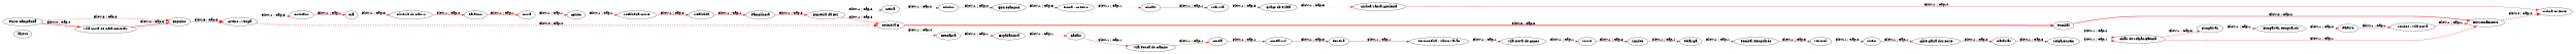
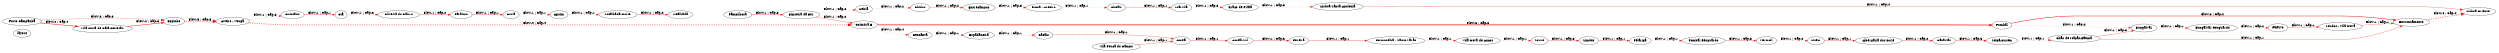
  digraph {
    rankdir=LR
    edge [color=red penwidth=1 style=solid]
    layout
    "Porto Campanhã"
    Espinho
    "Vila Nova de Gaia-Devesas"
    "Aveiro - Vouga"
    Quintans
    "Coimbra B"
    Pombal
    "Chão de Maçãs-Fátima"
    Entroncamento
    Fungalvaz
    "Lisboa Oriente"
    "Fungalvaz Resguardo"
    "Seiça-Ourém"
    "Oiã"
    Bencanta
    "Oliveira do Bairro"
    Espadaneira
    "Figueira da Foz"
    Leiria
    Paialvo
    "Soudos - Vila Nova"
    "Simões"
    Pelariga
    "Pombal Resguardo"
    Vermoil
    "Vila Nova de Anços"
    Soure
    Caxarias
    "Mealhada Norte"
    Mealhada
    Pampilhosa
    "Litém"
    Pereira
    "Formoselha / Santo Varão"
    Paraimo
    Curia
    Aguim
    "Vila Pouca do Campo"
    Ameal
    "Ameal-Sul"
    Casais
    "Óbidos"
    "Albergaria dos Doze"
    Marvila
    "Braço de Prata"
    "Lisboa Santa Apolónia"
    "Roma - Areeiro"
    Chelas
    Entrecampos
    "Porto Campanhã" -> Espinho [label="Flow:3 | Cap:3" penwidth=3 style=dotted]
    "Porto Campanhã" -> "Vila Nova de Gaia-Devesas" [label="Flow:2 | Cap:4" penwidth=2]
    Espinho -> "Aveiro - Vouga" [label="Flow:5 | Cap:5" penwidth=5 style=dotted]
    "Vila Nova de Gaia-Devesas" -> Espinho [label="Flow:2 | Cap:3" penwidth=2]
    "Aveiro - Vouga" -> Quintans [label="Flow:1 | Cap:5" style=dotted]
    "Aveiro - Vouga" -> "Coimbra B" [label="Flow:4 | Cap:4" penwidth=4 style=dotted]
    Quintans -> "Oiã" [label="Flow:1 | Cap:1"]
    "Coimbra B" -> Pombal [label="Flow:3 | Cap:3" penwidth=3]
    "Coimbra B" -> Bencanta [label="Flow:1 | Cap:4" style=dotted]
-   Pombal -> "Chão de Maçãs-Fátima" [label="Flow:1 | Cap:2" style=dotted]
+   Pombal -> Fungalvaz [label="Flow:1 | Cap:2" style=dotted]
    Pombal -> Entroncamento [label="Flow:2 | Cap:2" penwidth=2]
    "Chão de Maçãs-Fátima" -> Entroncamento [label="Flow:1 | Cap:1"]
    "Chão de Maçãs-Fátima" -> Fungalvaz [label="Flow:1 | Cap:3"]
    Entroncamento -> "Lisboa Oriente" [label="Flow:4 | Cap:4" penwidth=4 style=dotted]
    Fungalvaz -> "Fungalvaz Resguardo" [label="Flow:1 | Cap:1" style=dotted]
    "Fungalvaz Resguardo" -> Paialvo [label="Flow:1 | Cap:2" style=dotted]
    "Seiça-Ourém" -> "Chão de Maçãs-Fátima" [label="Flow:1 | Cap:1" style=dotted]
    "Oiã" -> "Oliveira do Bairro" [label="Flow:1 | Cap:3" style=dotted]
    Bencanta -> Espadaneira [label="Flow:1 | Cap:1" style=dotted]
    "Oliveira do Bairro" -> Paraimo [label="Flow:1 | Cap:2"]
    Espadaneira -> Casais [label="Flow:1 | Cap:1" style=dotted]
    "Figueira da Foz" -> "Coimbra B" [label="Flow:1 | Cap:2"]
    "Figueira da Foz" -> Leiria [label="Flow:1 | Cap:2" style=dotted]
    Leiria -> "Óbidos" [label="Flow:1 | Cap:2" style=dotted]
    Paialvo -> "Soudos - Vila Nova" [label="Flow:1 | Cap:1"]
    "Soudos - Vila Nova" -> Entroncamento [label="Flow:1 | Cap:1"]
    "Simões" -> Pelariga [label="Flow:1 | Cap:1"]
    Pelariga -> "Pombal Resguardo" [label="Flow:1 | Cap:1" style=dotted]
    "Pombal Resguardo" -> Vermoil [label="Flow:1 | Cap:3"]
    Vermoil -> "Litém" [label="Flow:1 | Cap:2" style=dotted]
    "Vila Nova de Anços" -> Soure [label="Flow:1 | Cap:1" style=dotted]
    Soure -> "Simões" [label="Flow:1 | Cap:3"]
    Caxarias -> "Seiça-Ourém" [label="Flow:1 | Cap:3"]
    "Mealhada Norte" -> Mealhada [label="Flow:1 | Cap:2"]
-   Mealhada -> Pampilhosa [label="Flow:1 | Cap:1"]
    Pampilhosa -> "Figueira da Foz" [label="Flow:1 | Cap:3"]
    "Litém" -> "Albergaria dos Doze" [label="Flow:1 | Cap:1"]
    Pereira -> "Formoselha / Santo Varão" [label="Flow:1 | Cap:1"]
    "Formoselha / Santo Varão" -> "Vila Nova de Anços" [label="Flow:1 | Cap:1" style=dotted]
    Paraimo -> Curia [label="Flow:1 | Cap:1"]
    Curia -> Aguim [label="Flow:1 | Cap:1" style=dotted]
    Aguim -> "Mealhada Norte" [label="Flow:1 | Cap:1" style=dotted]
    "Vila Pouca do Campo" -> Ameal [label="Flow:1 | Cap:1"]
    Ameal -> "Ameal-Sul" [label="Flow:1 | Cap:1"]
    "Ameal-Sul" -> Pereira [label="Flow:1 | Cap:3"]
-   Casais -> "Vila Pouca do Campo" [label="Flow:1 | Cap:1"]
+   Casais -> Ameal [label="Flow:1 | Cap:1"]
    "Óbidos" -> Entrecampos [label="Flow:1 | Cap:2"]
    "Albergaria dos Doze" -> Caxarias [label="Flow:1 | Cap:2"]
    Marvila -> "Braço de Prata" [label="Flow:1 | Cap:5" style=dotted]
    "Braço de Prata" -> "Lisboa Santa Apolónia" [label="Flow:1 | Cap:5" style=dotted]
    "Lisboa Santa Apolónia" -> "Lisboa Oriente" [label="Flow:1 | Cap:4"]
    "Roma - Areeiro" -> Chelas [label="Flow:1 | Cap:1" style=dotted]
    Chelas -> Marvila [label="Flow:1 | Cap:1"]
    Entrecampos -> "Roma - Areeiro" [label="Flow:1 | Cap:5" style=dotted]
  }
